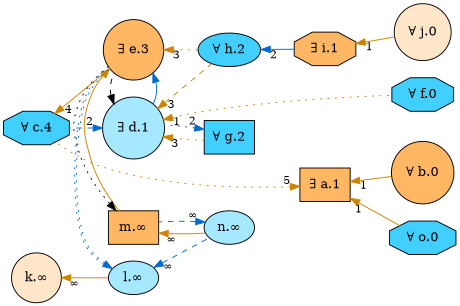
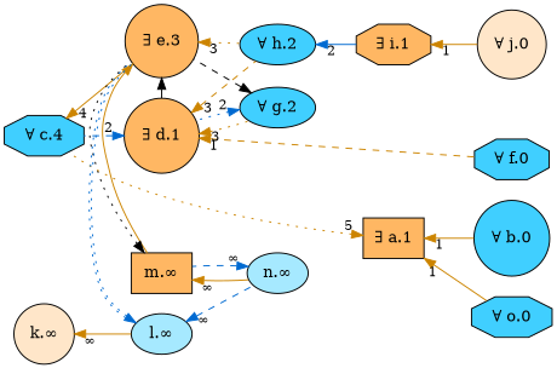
  digraph {
    rankdir=LR
    node [fillcolor="#40cfff" fontsize=14 shape=circle style=filled]
    edge [color="#cc8400" dir=back fontsize=12 labeldistance=1.5 style=solid]
-   n1 [fillcolor="#ffb763" label="∀ b.0"]
+   n1 [label="∀ b.0"]
    n2 [label="∀ f.0" shape=octagon]
    n3 [fillcolor="#ffe6c9" label="∀ j.0"]
    n4 [label="∀ o.0" shape=octagon]
    n5 [label="∀ c.4" shape=octagon]
    n6 [fillcolor="#ffb763" label="∃ e.3"]
    n7 [fillcolor="#ffb763" label="∃ i.1" shape=octagon]
-   n8 [fillcolor="#a6e9ff" label="∃ d.1"]
-   n9 [label="∀ g.2" shape=box]
+   n8 [fillcolor="#ffb763" label="∃ d.1"]
+   n9 [label="∀ g.2" shape=ellipse]
    n10 [label="∀ h.2" shape=ellipse]
    n11 [fillcolor="#ffb763" label="m.∞" shape=box]
    n12 [fillcolor="#ffb763" label="∃ a.1" shape=box]
    n13 [fillcolor="#a6e9ff" label="n.∞" shape=ellipse]
    n14 [fillcolor="#a6e9ff" label="l.∞" shape=ellipse]
    n15 [fillcolor="#ffe6c9" label="k.∞"]
    subgraph sub_1 {
      rank=max
      n1
      n2
      n3
      n4
    }
    subgraph sub_2 {
      rank=min
      n5
    }
    n5 -> n6 [taillabel=4]
-   n6 -> n8 [color="#006ad1" constraint=false]
+   n6 -> n8 [color=black constraint=false]
    n6 -> n10 [style=dotted taillabel=3]
    n6 -> n11 [constraint=false]
    n7 -> n3 [taillabel=1]
-   n8 -> n2 [style=dotted taillabel=1]
+   n8 -> n2 [style=dashed taillabel=1]
    n8 -> n5 [color="#006ad1" style=dashed taillabel=2]
-   n8 -> n6 [color=black constraint=false style=dashed]
+   n9 -> n6 [color=black constraint=false style=dashed]
    n8 -> n9 [style=dotted taillabel=3]
    n8 -> n10 [style=dashed taillabel=3]
    n9 -> n8 [color="#006ad1" style=dotted taillabel=2]
    n10 -> n7 [color="#006ad1" taillabel=2]
    n11 -> n6 [color=black constraint=false style=dotted]
    n11 -> n13 [taillabel="∞"]
    n12 -> n1 [taillabel=1]
    n12 -> n4 [taillabel=1]
    n12 -> n5 [style=dotted taillabel=5]
    n13 -> n11 [color="#006ad1" style=dashed taillabel="∞"]
    n14 -> n6 [color="#006ad1:#006ad1" constraint=false style=dotted]
    n14 -> n13 [color="#006ad1" style=dashed taillabel="∞"]
    n15 -> n14 [taillabel="∞"]
  }
